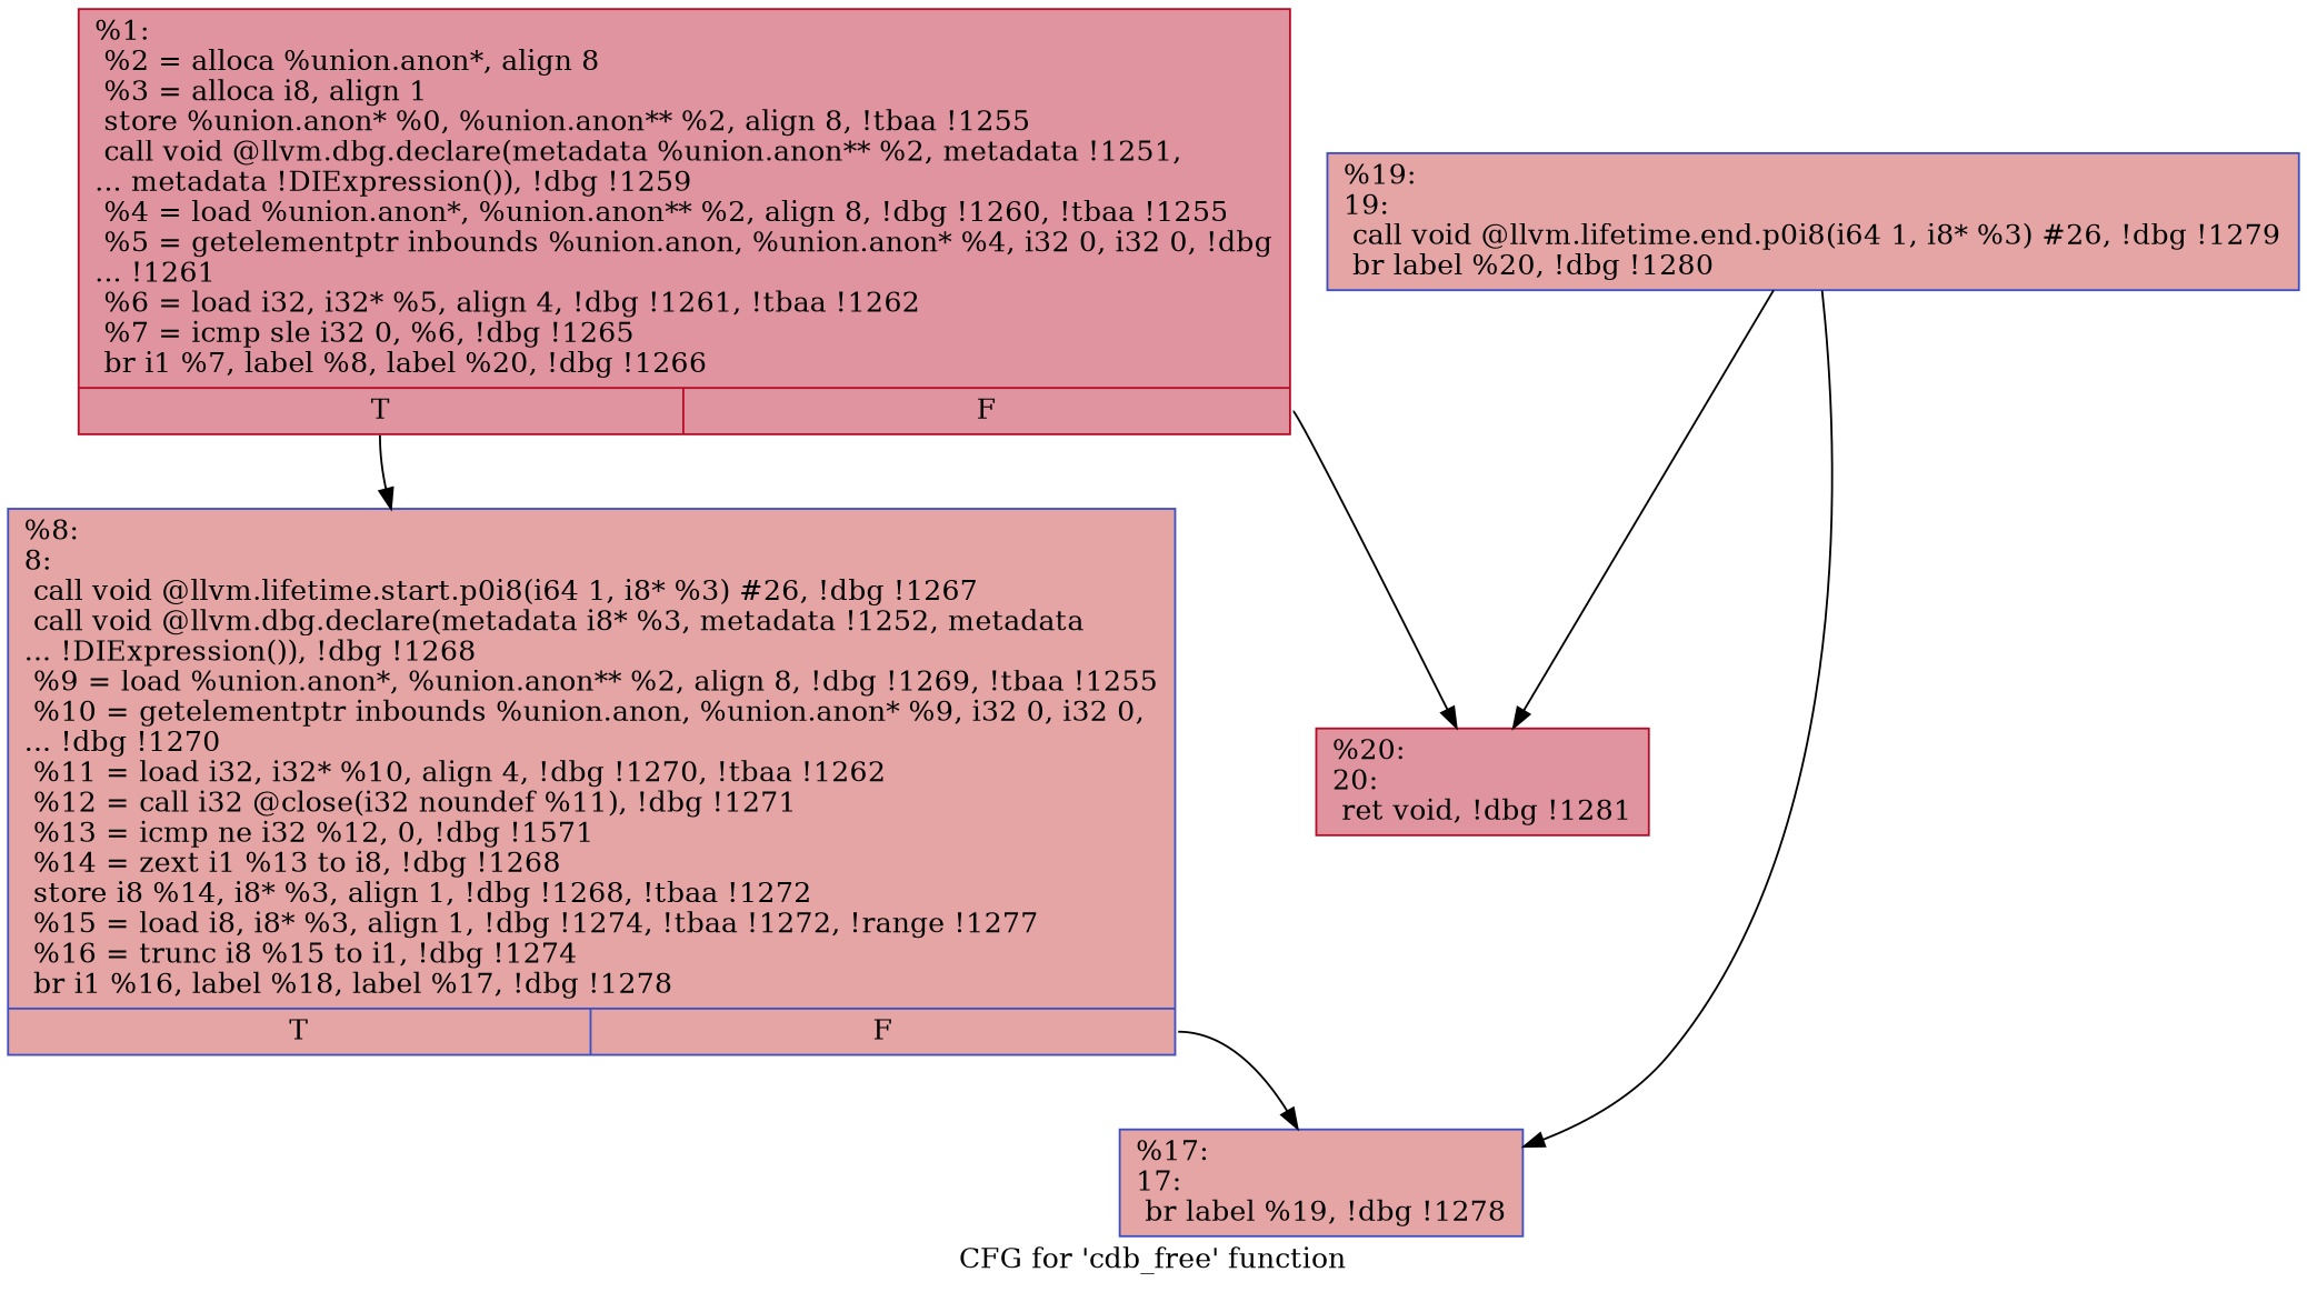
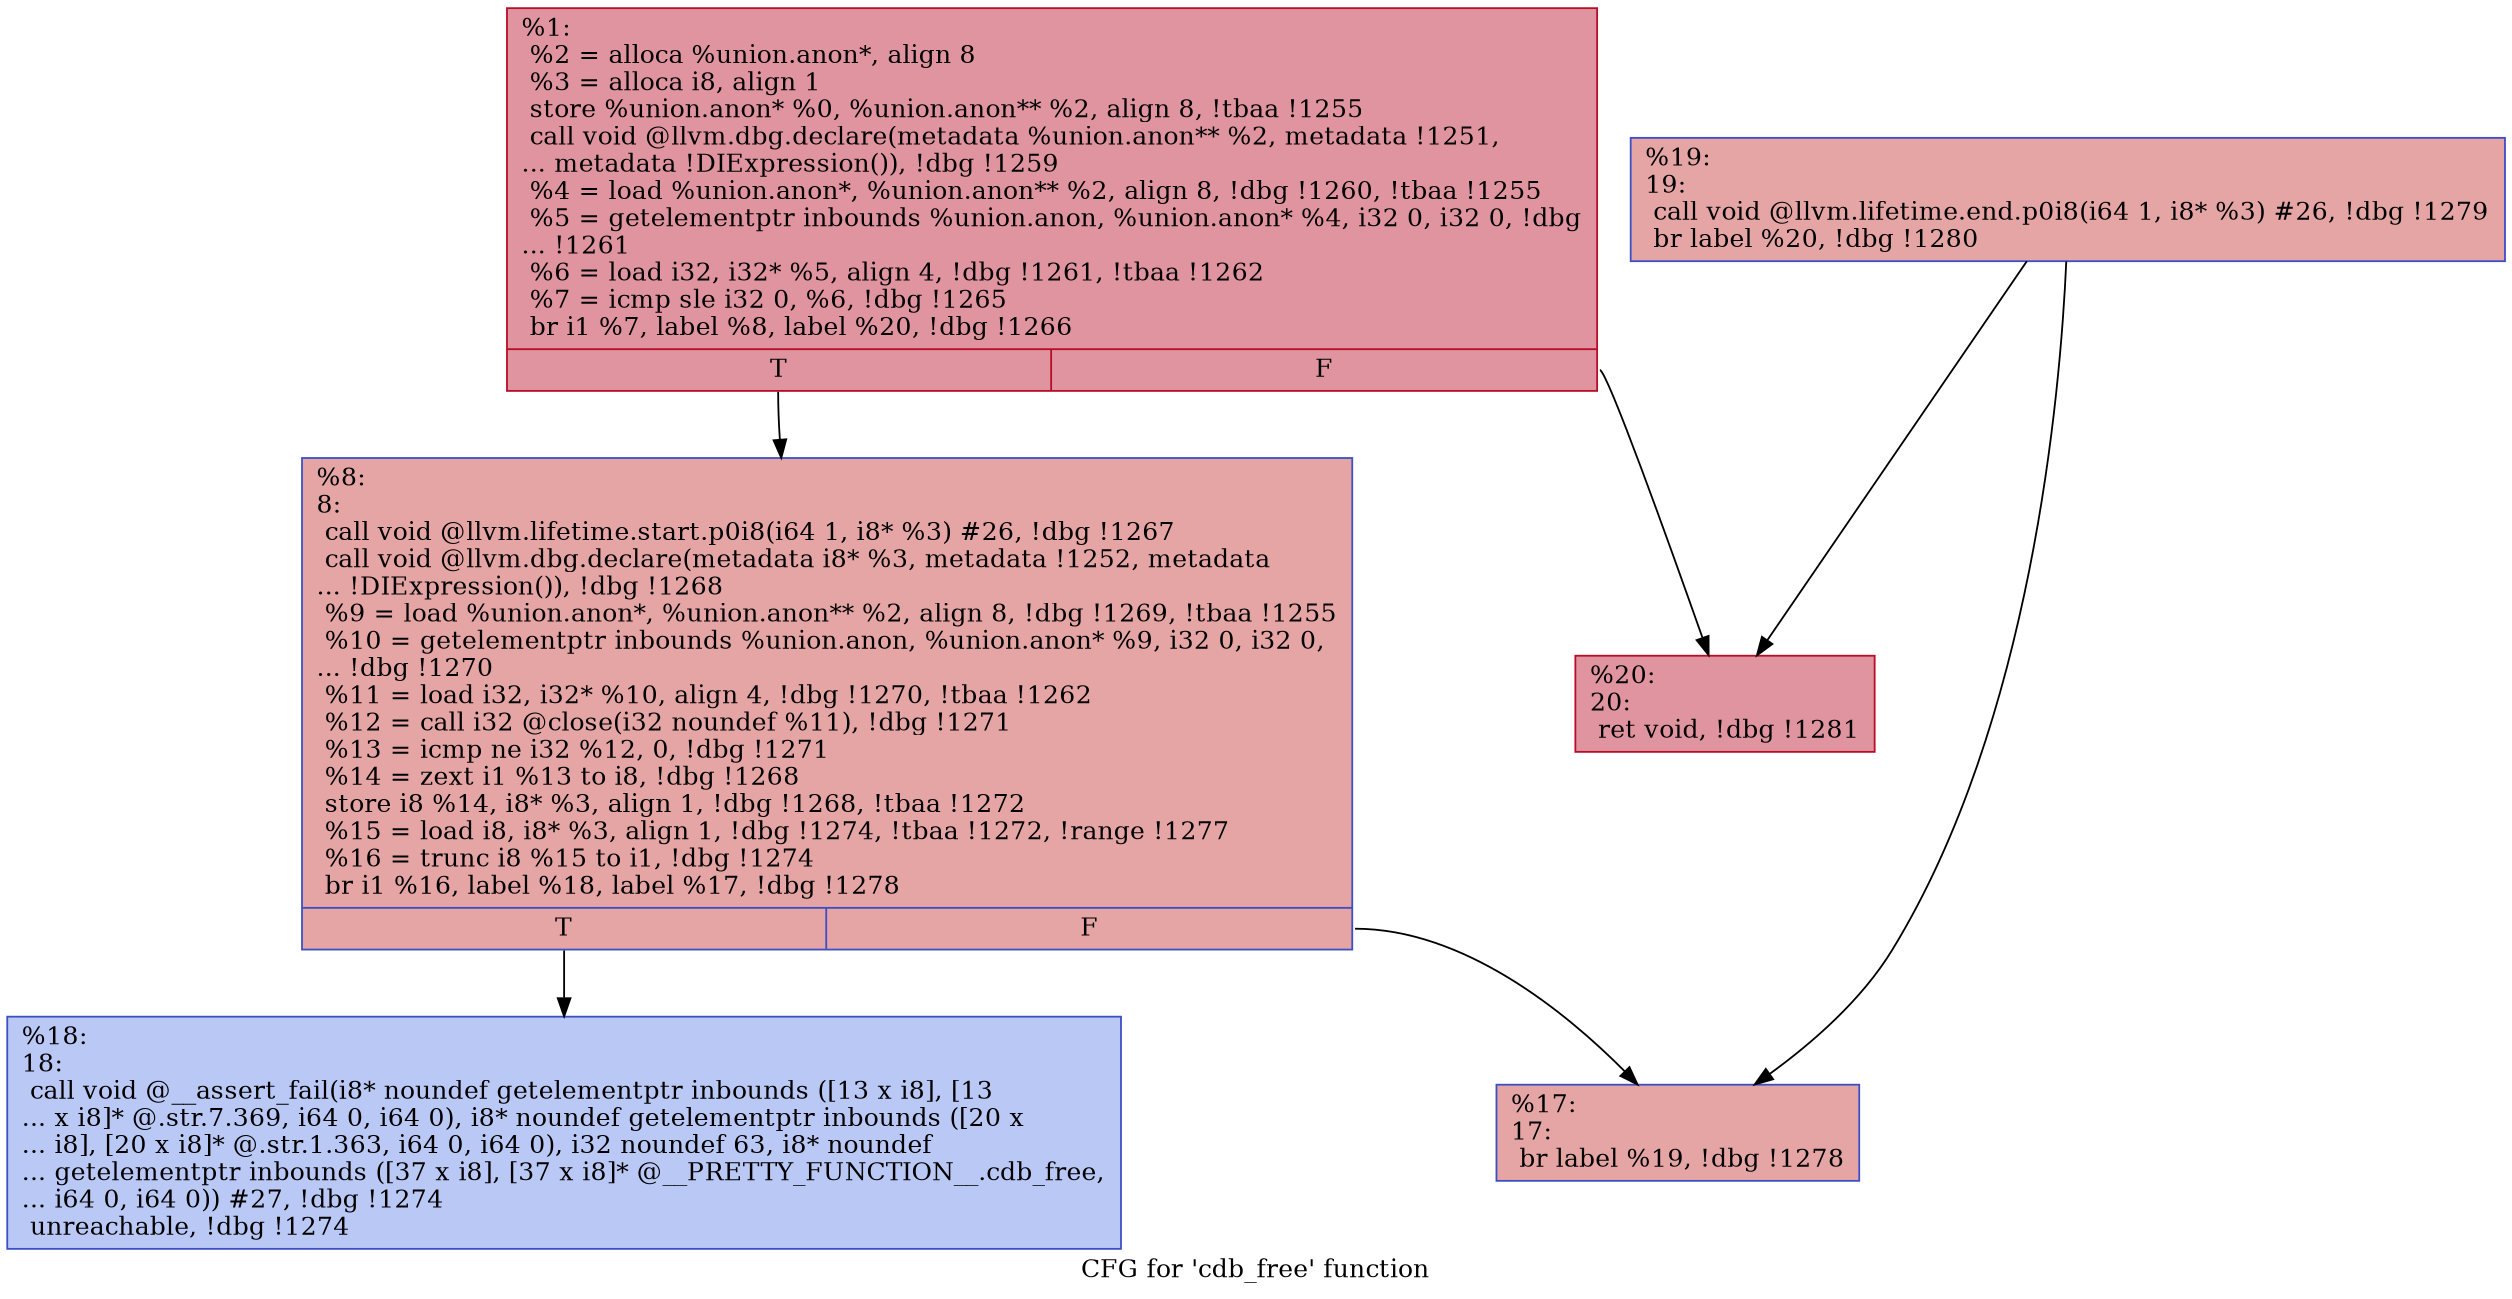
  digraph {
    label="CFG for 'cdb_free' function"
    node [color="#3d50c3ff" fillcolor="#c5333470" shape=record style=filled]
    n1 [color="#b70d28ff" fillcolor="#b70d2870" label="{%1:\l  %2 = alloca %union.anon*, align 8\l  %3 = alloca i8, align 1\l  store %union.anon* %0, %union.anon** %2, align 8, !tbaa !1255\l  call void @llvm.dbg.declare(metadata %union.anon** %2, metadata !1251,\l... metadata !DIExpression()), !dbg !1259\l  %4 = load %union.anon*, %union.anon** %2, align 8, !dbg !1260, !tbaa !1255\l  %5 = getelementptr inbounds %union.anon, %union.anon* %4, i32 0, i32 0, !dbg\l... !1261\l  %6 = load i32, i32* %5, align 4, !dbg !1261, !tbaa !1262\l  %7 = icmp sle i32 0, %6, !dbg !1265\l  br i1 %7, label %8, label %20, !dbg !1266\l|{<s0>T|<s1>F}}"]
-   n2 [label="{%8:\l8:                                                \l  call void @llvm.lifetime.start.p0i8(i64 1, i8* %3) #26, !dbg !1267\l  call void @llvm.dbg.declare(metadata i8* %3, metadata !1252, metadata\l... !DIExpression()), !dbg !1268\l  %9 = load %union.anon*, %union.anon** %2, align 8, !dbg !1269, !tbaa !1255\l  %10 = getelementptr inbounds %union.anon, %union.anon* %9, i32 0, i32 0,\l... !dbg !1270\l  %11 = load i32, i32* %10, align 4, !dbg !1270, !tbaa !1262\l  %12 = call i32 @close(i32 noundef %11), !dbg !1271\l  %13 = icmp ne i32 %12, 0, !dbg !1571\l  %14 = zext i1 %13 to i8, !dbg !1268\l  store i8 %14, i8* %3, align 1, !dbg !1268, !tbaa !1272\l  %15 = load i8, i8* %3, align 1, !dbg !1274, !tbaa !1272, !range !1277\l  %16 = trunc i8 %15 to i1, !dbg !1274\l  br i1 %16, label %18, label %17, !dbg !1278\l|{<s0>T|<s1>F}}"]
+   n2 [label="{%8:\l8:                                                \l  call void @llvm.lifetime.start.p0i8(i64 1, i8* %3) #26, !dbg !1267\l  call void @llvm.dbg.declare(metadata i8* %3, metadata !1252, metadata\l... !DIExpression()), !dbg !1268\l  %9 = load %union.anon*, %union.anon** %2, align 8, !dbg !1269, !tbaa !1255\l  %10 = getelementptr inbounds %union.anon, %union.anon* %9, i32 0, i32 0,\l... !dbg !1270\l  %11 = load i32, i32* %10, align 4, !dbg !1270, !tbaa !1262\l  %12 = call i32 @close(i32 noundef %11), !dbg !1271\l  %13 = icmp ne i32 %12, 0, !dbg !1271\l  %14 = zext i1 %13 to i8, !dbg !1268\l  store i8 %14, i8* %3, align 1, !dbg !1268, !tbaa !1272\l  %15 = load i8, i8* %3, align 1, !dbg !1274, !tbaa !1272, !range !1277\l  %16 = trunc i8 %15 to i1, !dbg !1274\l  br i1 %16, label %18, label %17, !dbg !1278\l|{<s0>T|<s1>F}}"]
    n3 [color="#b70d28ff" fillcolor="#b70d2870" label="{%20:\l20:                                               \l  ret void, !dbg !1281\l}"]
+   n4 [fillcolor="#6282ea70" label="{%18:\l18:                                               \l  call void @__assert_fail(i8* noundef getelementptr inbounds ([13 x i8], [13\l... x i8]* @.str.7.369, i64 0, i64 0), i8* noundef getelementptr inbounds ([20 x\l... i8], [20 x i8]* @.str.1.363, i64 0, i64 0), i32 noundef 63, i8* noundef\l... getelementptr inbounds ([37 x i8], [37 x i8]* @__PRETTY_FUNCTION__.cdb_free,\l... i64 0, i64 0)) #27, !dbg !1274\l  unreachable, !dbg !1274\l}"]
    n5 [label="{%17:\l17:                                               \l  br label %19, !dbg !1278\l}"]
    n6 [label="{%19:\l19:                                               \l  call void @llvm.lifetime.end.p0i8(i64 1, i8* %3) #26, !dbg !1279\l  br label %20, !dbg !1280\l}"]
    n1 -> n2 [tailport=s0]
    n1 -> n3 [tailport=s1]
+   n2 -> n4 [tailport=s0]
    n2 -> n5 [tailport=s1]
    n6 -> n3
    n6 -> n5
  }
